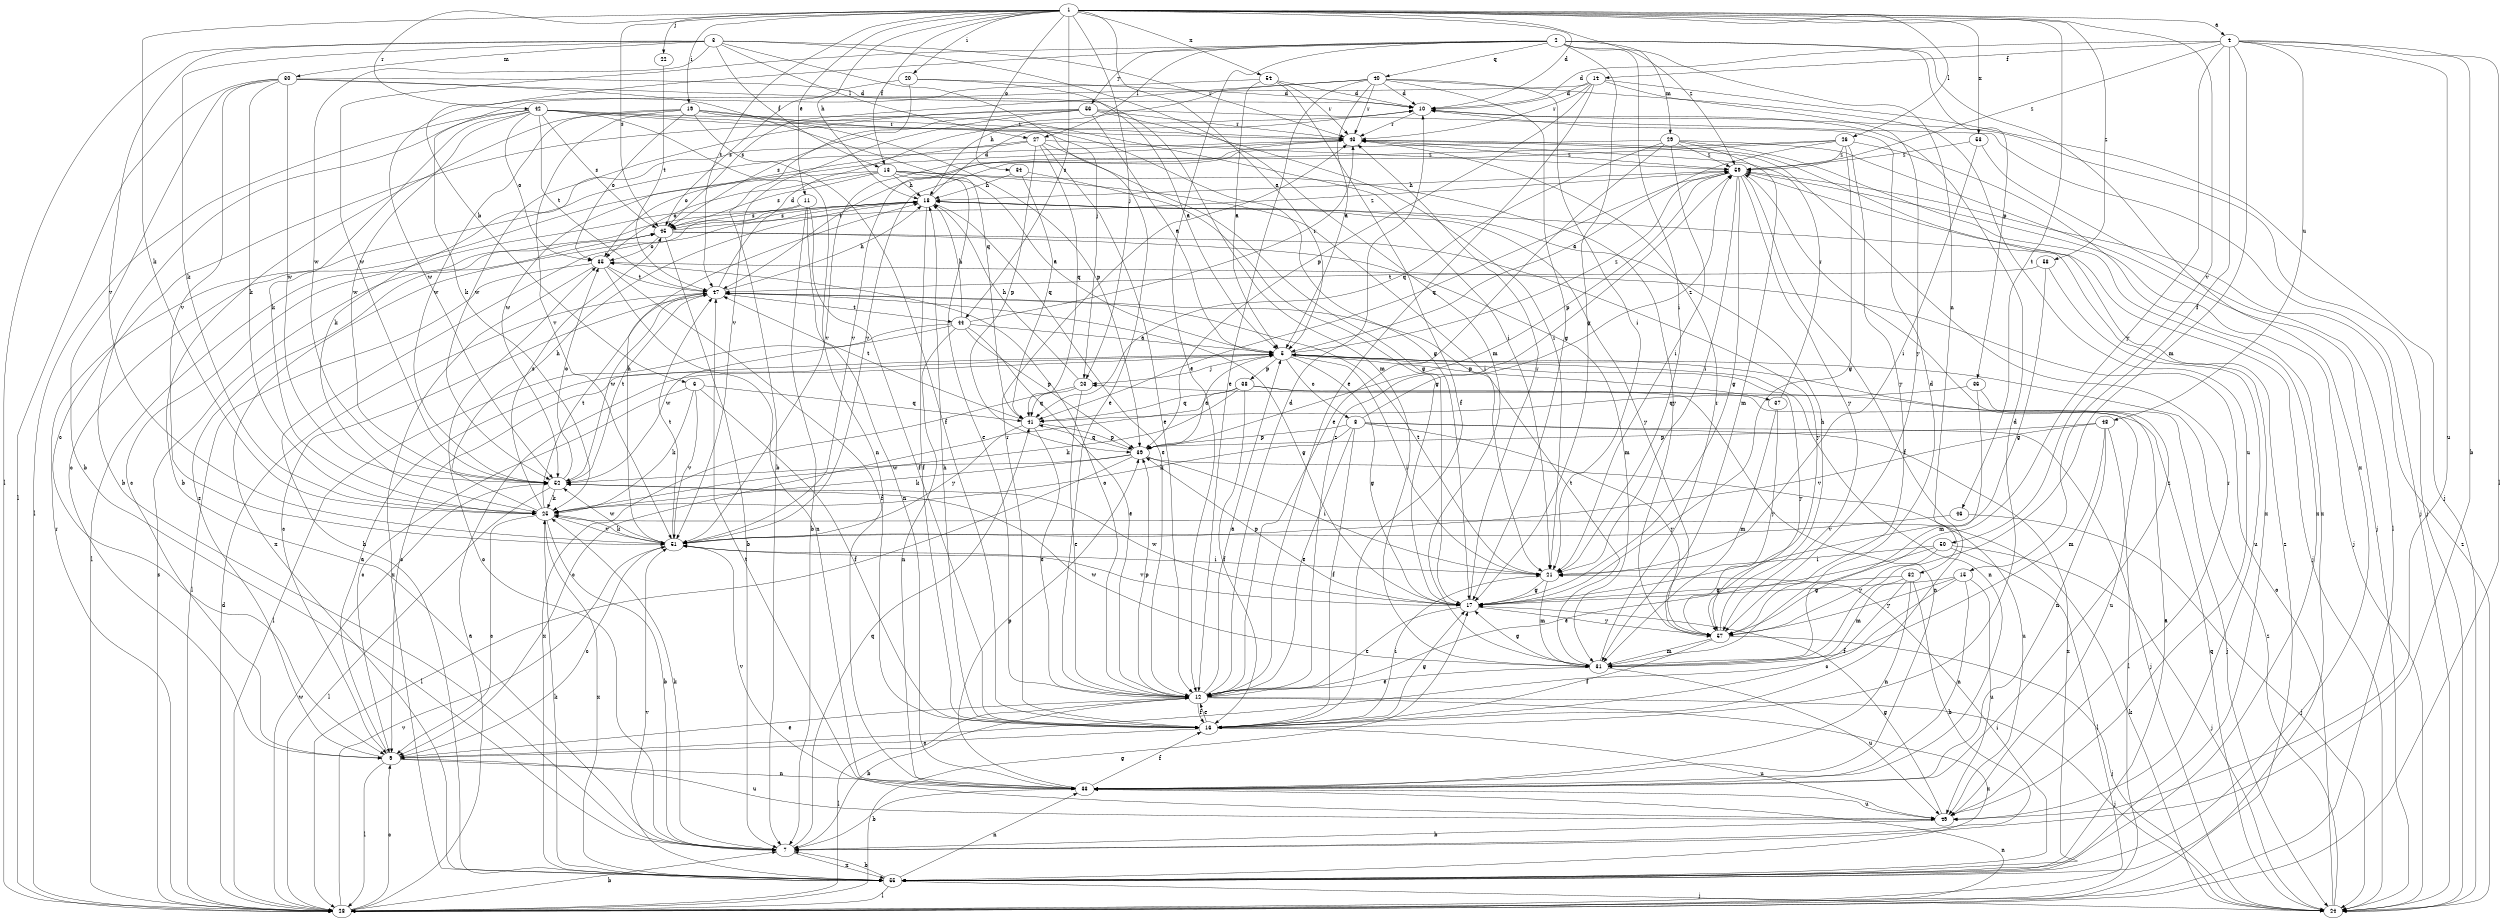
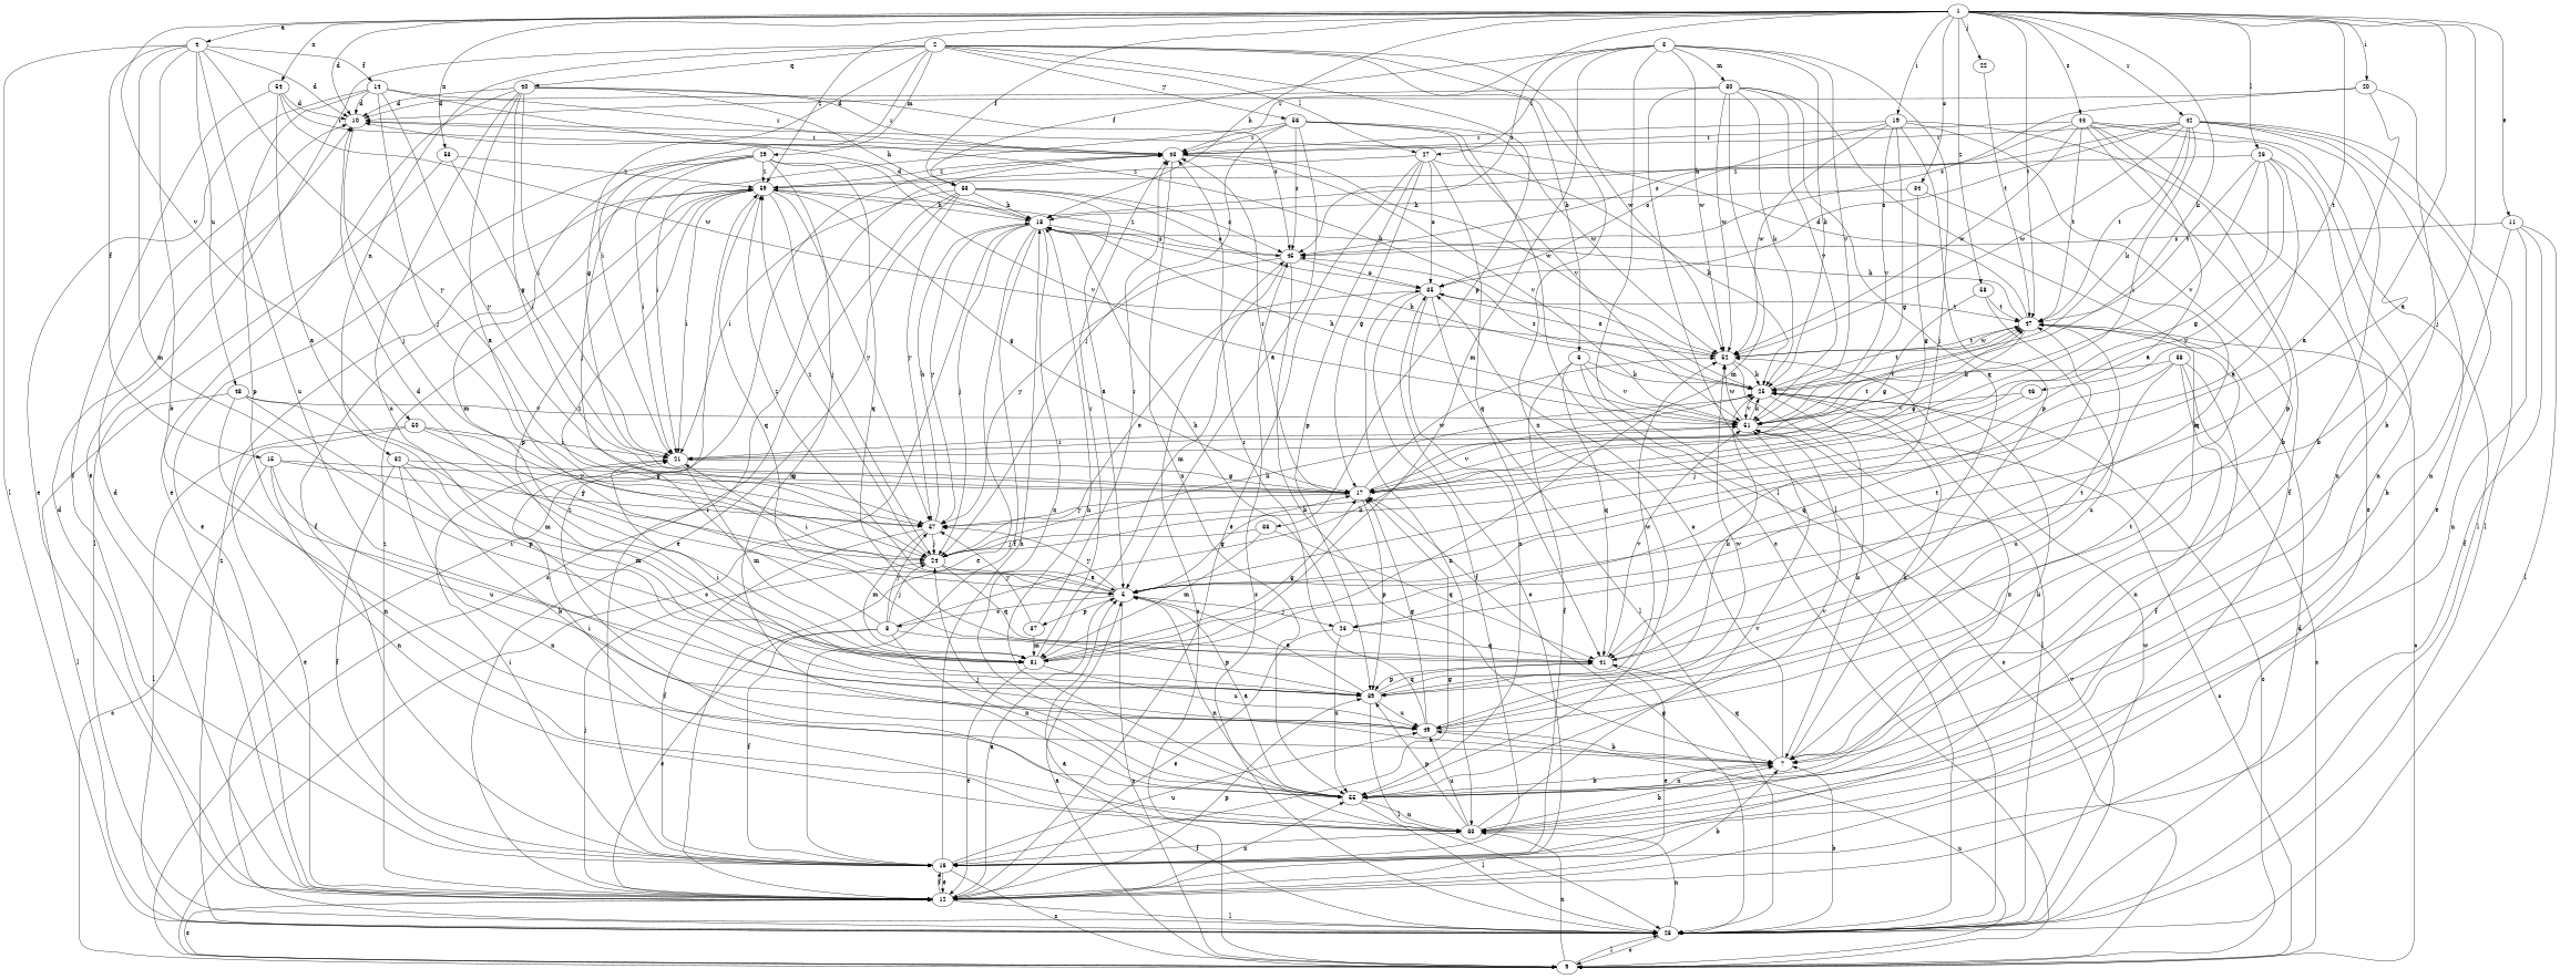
  strict digraph {
    1
    4
    5
-   13
+   13 [label=63]
    20
    26
    44
    54
    11
    19
    25
    42
    45
    18
    47
    10
    23
    50
    59
    34
    58
    53
    22
    46
    28
    7
    49
    15
    14
    31
    57
    48
    9
    33
    8
    38
    17
    21
    37
    12
    35
    55
    51
    39
    52
    43
    16
    24
    41
    40
    56
    2
    6
    32
    27
    29
    36
    30
    3
    1 -> 4 [label=a]
    1 -> 5 [label=a]
    1 -> 13 [label=f]
    1 -> 20 [label=i]
    1 -> 26 [label=l]
    1 -> 44 [label=s]
    1 -> 54 [label=x]
    1 -> 11 [label=e]
    1 -> 19 [label=i]
    1 -> 25 [label=k]
    1 -> 42 [label=r]
    1 -> 45 [label=s]
    1 -> 18 [label=h]
    1 -> 47 [label=t]
    1 -> 10 [label=d]
    1 -> 23 [label=j]
    1 -> 50 [label=v]
    1 -> 59 [label=z]
    1 -> 34 [label=o]
    1 -> 58 [label=z]
    1 -> 53 [label=x]
    1 -> 22 [label=j]
    1 -> 46 [label=t]
    4 -> 10 [label=d]
-   4 -> 59 [label=z]
    4 -> 28 [label=l]
    4 -> 7 [label=b]
    4 -> 49 [label=u]
    4 -> 15 [label=f]
    4 -> 14 [label=f]
    4 -> 31 [label=m]
    4 -> 57 [label=y]
    4 -> 48 [label=u]
    5 -> 23 [label=j]
    5 -> 59 [label=z]
    5 -> 57 [label=y]
    5 -> 9 [label=c]
    5 -> 33 [label=n]
    5 -> 8 [label=c]
-   5 -> 38 [label=p]
    5 -> 17 [label=g]
    5 -> 21 [label=i]
    5 -> 37 [label=p]
    13 -> 5 [label=a]
    13 -> 45 [label=s]
    13 -> 18 [label=h]
    13 -> 57 [label=y]
    13 -> 9 [label=c]
    13 -> 21 [label=i]
    13 -> 12 [label=e]
    13 -> 35 [label=o]
    20 -> 5 [label=a]
    20 -> 45 [label=s]
    20 -> 10 [label=d]
    20 -> 7 [label=b]
    26 -> 5 [label=a]
    26 -> 47 [label=t]
    26 -> 59 [label=z]
    26 -> 57 [label=y]
    26 -> 17 [label=g]
    26 -> 55 [label=x]
    26 -> 51 [label=v]
    44 -> 5 [label=a]
    44 -> 18 [label=h]
-   47 -> 44 [label=t]
+   44 -> 47 [label=t]
    44 -> 28 [label=l]
    44 -> 33 [label=n]
    44 -> 12 [label=e]
    44 -> 39 [label=p]
    44 -> 52 [label=w]
    44 -> 43 [label=r]
    54 -> 5 [label=a]
    54 -> 10 [label=d]
    54 -> 52 [label=w]
    54 -> 43 [label=r]
    54 -> 16 [label=f]
    11 -> 45 [label=s]
    11 -> 28 [label=l]
    11 -> 7 [label=b]
    11 -> 33 [label=n]
    11 -> 16 [label=f]
    19 -> 7 [label=b]
    19 -> 17 [label=g]
    19 -> 35 [label=o]
    19 -> 51 [label=v]
    19 -> 39 [label=p]
    19 -> 52 [label=w]
    19 -> 43 [label=r]
    19 -> 16 [label=f]
    25 -> 45 [label=s]
    25 -> 18 [label=h]
    25 -> 47 [label=t]
    25 -> 7 [label=b]
    25 -> 9 [label=c]
    25 -> 55 [label=x]
    25 -> 51 [label=v]
    42 -> 25 [label=k]
    42 -> 45 [label=s]
    42 -> 47 [label=t]
    42 -> 28 [label=l]
    42 -> 7 [label=b]
    42 -> 33 [label=n]
    42 -> 21 [label=i]
    42 -> 12 [label=e]
    42 -> 35 [label=o]
    42 -> 52 [label=w]
    42 -> 43 [label=r]
    45 -> 59 [label=z]
    45 -> 7 [label=b]
    45 -> 31 [label=m]
    45 -> 57 [label=y]
    45 -> 35 [label=o]
    18 -> 45 [label=s]
    18 -> 10 [label=d]
    18 -> 57 [label=y]
    18 -> 9 [label=c]
    18 -> 12 [label=e]
    18 -> 55 [label=x]
    18 -> 16 [label=f]
    18 -> 24 [label=j]
    47 -> 18 [label=h]
    47 -> 10 [label=d]
    47 -> 28 [label=d]
    47 -> 9 [label=c]
    47 -> 17 [label=g]
    47 -> 52 [label=w]
    10 -> 43 [label=r]
    10 -> 24 [label=j]
    23 -> 18 [label=h]
    23 -> 12 [label=e]
    23 -> 55 [label=x]
    23 -> 41 [label=q]
    50 -> 28 [label=l]
    50 -> 57 [label=y]
    50 -> 21 [label=i]
    50 -> 12 [label=e]
    50 -> 24 [label=j]
    59 -> 18 [label=h]
    59 -> 57 [label=y]
    59 -> 17 [label=g]
    59 -> 21 [label=i]
    59 -> 39 [label=p]
    59 -> 16 [label=f]
    59 -> 24 [label=j]
    59 -> 41 [label=q]
    34 -> 18 [label=h]
    34 -> 17 [label=g]
    34 -> 41 [label=q]
    58 -> 47 [label=t]
    58 -> 49 [label=u]
    58 -> 17 [label=g]
    53 -> 59 [label=z]
    53 -> 28 [label=l]
    53 -> 21 [label=i]
    22 -> 47 [label=t]
    46 -> 51 [label=v]
    46 -> 24 [label=j]
    28 -> 5 [label=a]
    28 -> 45 [label=s]
    28 -> 59 [label=z]
    28 -> 7 [label=b]
    28 -> 9 [label=c]
    28 -> 33 [label=n]
    28 -> 17 [label=g]
    28 -> 51 [label=v]
    28 -> 52 [label=w]
    28 -> 43 [label=r]
    7 -> 25 [label=k]
    7 -> 35 [label=o]
    7 -> 55 [label=x]
    7 -> 41 [label=q]
    49 -> 47 [label=t]
    49 -> 7 [label=b]
    49 -> 17 [label=g]
-   31 -> 52 [label=w]
+   49 -> 52 [label=w]
    49 -> 43 [label=r]
    15 -> 49 [label=u]
    15 -> 57 [label=y]
    15 -> 9 [label=c]
    15 -> 33 [label=n]
    15 -> 17 [label=g]
    14 -> 25 [label=k]
    14 -> 10 [label=d]
    14 -> 57 [label=y]
    14 -> 12 [label=e]
    14 -> 39 [label=p]
    14 -> 43 [label=r]
    14 -> 24 [label=j]
    31 -> 47 [label=t]
    31 -> 10 [label=d]
    31 -> 49 [label=u]
    31 -> 17 [label=g]
    31 -> 12 [label=e]
    31 -> 43 [label=r]
    57 -> 18 [label=h]
    57 -> 31 [label=m]
    57 -> 16 [label=f]
    57 -> 24 [label=j]
    48 -> 28 [label=l]
    48 -> 31 [label=m]
    48 -> 33 [label=n]
    48 -> 51 [label=v]
    48 -> 39 [label=p]
    9 -> 5 [label=a]
    9 -> 45 [label=s]
    9 -> 28 [label=l]
    9 -> 49 [label=u]
    9 -> 33 [label=n]
    9 -> 12 [label=e]
    33 -> 59 [label=z]
    33 -> 7 [label=b]
    33 -> 49 [label=u]
    33 -> 51 [label=v]
    33 -> 39 [label=p]
    33 -> 16 [label=f]
    8 -> 25 [label=k]
    8 -> 59 [label=z]
    8 -> 57 [label=y]
    8 -> 12 [label=e]
    8 -> 55 [label=x]
    8 -> 39 [label=p]
    8 -> 16 [label=f]
    8 -> 24 [label=j]
    38 -> 25 [label=k]
    38 -> 49 [label=u]
    38 -> 9 [label=c]
    38 -> 33 [label=n]
    38 -> 16 [label=f]
    38 -> 41 [label=q]
    17 -> 57 [label=y]
-   17 -> 12 [label=e]
    17 -> 51 [label=v]
    17 -> 39 [label=p]
    17 -> 52 [label=w]
    17 -> 43 [label=r]
    21 -> 47 [label=t]
    21 -> 31 [label=m]
    21 -> 17 [label=g]
    37 -> 31 [label=m]
    37 -> 57 [label=y]
    37 -> 43 [label=r]
    12 -> 5 [label=a]
    12 -> 10 [label=d]
    12 -> 59 [label=z]
    12 -> 28 [label=l]
    12 -> 7 [label=b]
    12 -> 35 [label=o]
    12 -> 55 [label=x]
    12 -> 39 [label=p]
    12 -> 16 [label=f]
    12 -> 24 [label=j]
    35 -> 47 [label=t]
    35 -> 28 [label=l]
    35 -> 33 [label=n]
    35 -> 55 [label=x]
    35 -> 16 [label=f]
    55 -> 5 [label=a]
    55 -> 25 [label=k]
    55 -> 18 [label=h]
    55 -> 28 [label=l]
    55 -> 7 [label=b]
    55 -> 33 [label=n]
    55 -> 21 [label=i]
    55 -> 51 [label=v]
    55 -> 24 [label=j]
    51 -> 25 [label=k]
    51 -> 18 [label=h]
    51 -> 47 [label=t]
    51 -> 9 [label=c]
    51 -> 21 [label=i]
    51 -> 52 [label=w]
    39 -> 5 [label=a]
    39 -> 25 [label=k]
    39 -> 28 [label=l]
    39 -> 49 [label=u]
    39 -> 21 [label=i]
    39 -> 52 [label=w]
    39 -> 41 [label=q]
    52 -> 25 [label=k]
    52 -> 47 [label=t]
    52 -> 28 [label=l]
    52 -> 35 [label=o]
    43 -> 59 [label=z]
    43 -> 55 [label=x]
    43 -> 51 [label=v]
    43 -> 52 [label=w]
    16 -> 18 [label=h]
    16 -> 10 [label=d]
    16 -> 49 [label=u]
    16 -> 9 [label=c]
    16 -> 17 [label=g]
    16 -> 21 [label=i]
    16 -> 12 [label=e]
    16 -> 43 [label=r]
-   24 -> 5 [label=z]
+   24 -> 5 [label=a]
    24 -> 25 [label=k]
    24 -> 59 [label=z]
    24 -> 35 [label=o]
-   24 -> 23 [label=q]
+   24 -> 41 [label=q]
    41 -> 47 [label=t]
    41 -> 12 [label=e]
-   41 -> 51 [label=y]
+   41 -> 51 [label=v]
    41 -> 39 [label=p]
    40 -> 5 [label=a]
    40 -> 45 [label=s]
    40 -> 18 [label=h]
    40 -> 10 [label=d]
    40 -> 49 [label=u]
    40 -> 17 [label=g]
    40 -> 21 [label=i]
    40 -> 12 [label=e]
    40 -> 43 [label=r]
    56 -> 5 [label=a]
    56 -> 45 [label=s]
    56 -> 9 [label=c]
    56 -> 21 [label=i]
    56 -> 51 [label=v]
    56 -> 52 [label=w]
    56 -> 43 [label=r]
    56 -> 24 [label=j]
    2 -> 17 [label=g]
    2 -> 21 [label=i]
    2 -> 12 [label=e]
    2 -> 55 [label=x]
    2 -> 52 [label=w]
    2 -> 40 [label=q]
    2 -> 56 [label=y]
    2 -> 6 [label=b]
    2 -> 32 [label=n]
    2 -> 27 [label=l]
    2 -> 29 [label=m]
    2 -> 36 [label=p]
    6 -> 25 [label=k]
    6 -> 9 [label=c]
    6 -> 51 [label=v]
    6 -> 16 [label=f]
    6 -> 41 [label=q]
    32 -> 7 [label=b]
    32 -> 31 [label=m]
    32 -> 33 [label=n]
    32 -> 17 [label=g]
    32 -> 16 [label=f]
    27 -> 25 [label=k]
    27 -> 59 [label=z]
    27 -> 17 [label=g]
    27 -> 12 [label=e]
    27 -> 35 [label=o]
    27 -> 39 [label=p]
    27 -> 41 [label=q]
    29 -> 59 [label=z]
    29 -> 31 [label=m]
    29 -> 21 [label=i]
    29 -> 12 [label=e]
    29 -> 55 [label=x]
    29 -> 51 [label=v]
    29 -> 24 [label=j]
    29 -> 41 [label=q]
    36 -> 31 [label=m]
    36 -> 24 [label=j]
    36 -> 41 [label=q]
    30 -> 25 [label=k]
    30 -> 10 [label=d]
    30 -> 28 [label=l]
    30 -> 7 [label=b]
    30 -> 31 [label=m]
    30 -> 51 [label=v]
    30 -> 52 [label=w]
    30 -> 41 [label=q]
    3 -> 13 [label=f]
    3 -> 25 [label=k]
    3 -> 23 [label=j]
    3 -> 28 [label=l]
    3 -> 31 [label=m]
    3 -> 51 [label=v]
    3 -> 52 [label=w]
    3 -> 43 [label=r]
    3 -> 27 [label=l]
    3 -> 30 [label=m]
  }
